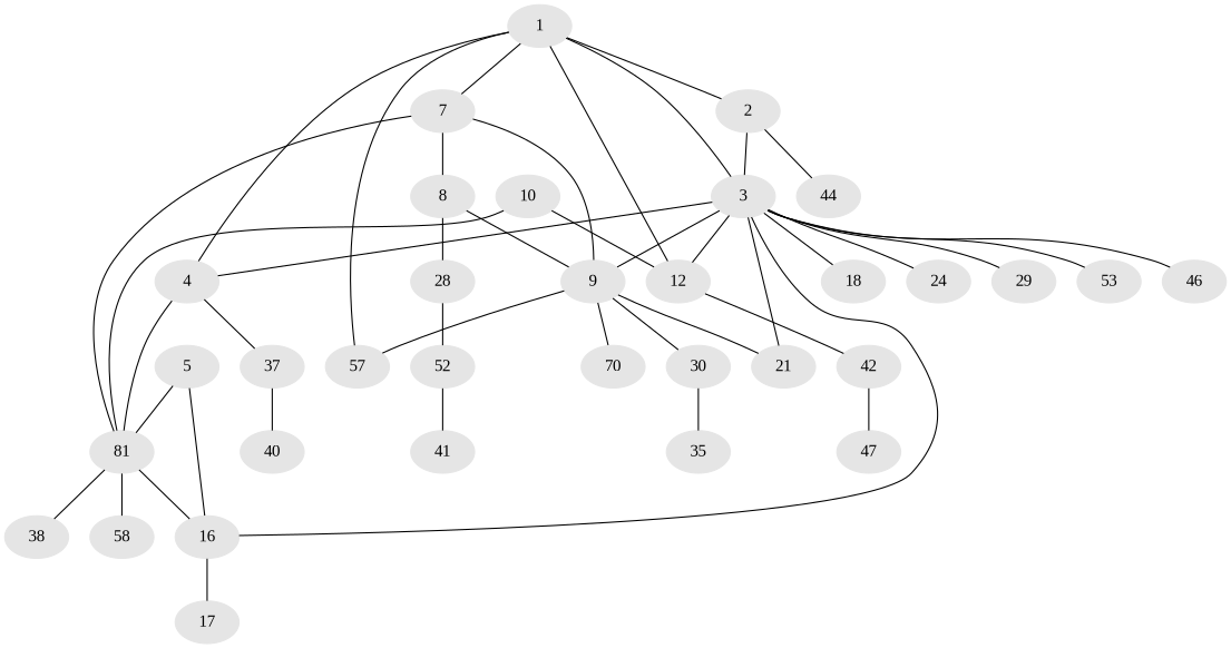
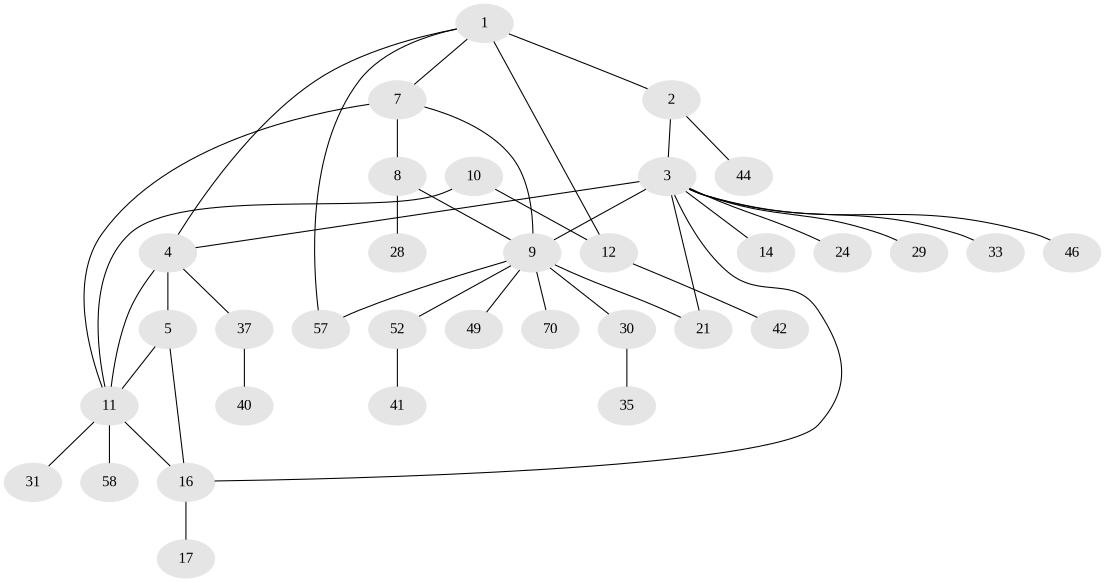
  graph {
    fontname="Liberation Serif"
    node [color=gray90 fontname="Liberation Serif" style=filled]
    edge [fontname="Liberation Serif"]
    2 [super="+36+32+53+55"]
    3 [super="+20+23+13+60+54"]
    44
    1
    4 [super="+59+6"]
    7
    12 [super="+27"]
    57
    9
    16 [super="+22+63"]
-   18 [super="+43"]
+   18 [super="+43" label=14]
    21
    24 [super="+48"]
    29
-   33 [label=53]
+   33
    46
    5
-   11 [super="+34" label=81]
+   11 [super="+34"]
    37
    8
    42 [super="+56+62"]
    30
+   49
    52 [super="+67"]
    70
    17
-   31 [label=38]
+   31
    58
    40
    28
    35
    41
    10
-   47 [super="+68"]
    2 -- 3
    2 -- 44
    3 -- 4 [weight=2]
-   3 -- 12
    3 -- 9 [weight=2]
    3 -- 16
    3 -- 18
    3 -- 21
    3 -- 24
    3 -- 29
    3 -- 33
    3 -- 46
    1 -- 2
-   1 -- 3
    1 -- 4
    1 -- 7
    1 -- 12
    1 -- 57
+   4 -- 5 [weight=2]
    4 -- 11 [weight=2]
    4 -- 37
    7 -- 9
    7 -- 11
    7 -- 8
    12 -- 42
    9 -- 57
    9 -- 21
    9 -- 30
-   28 -- 52
+   9 -- 49
+   9 -- 52
    9 -- 70
    16 -- 17
    5 -- 16
    5 -- 11
    11 -- 16
    11 -- 31
    11 -- 58
    37 -- 40
    8 -- 9
    8 -- 28
-   42 -- 47
    30 -- 35
    52 -- 41
    10 -- 12
    10 -- 11
  }
